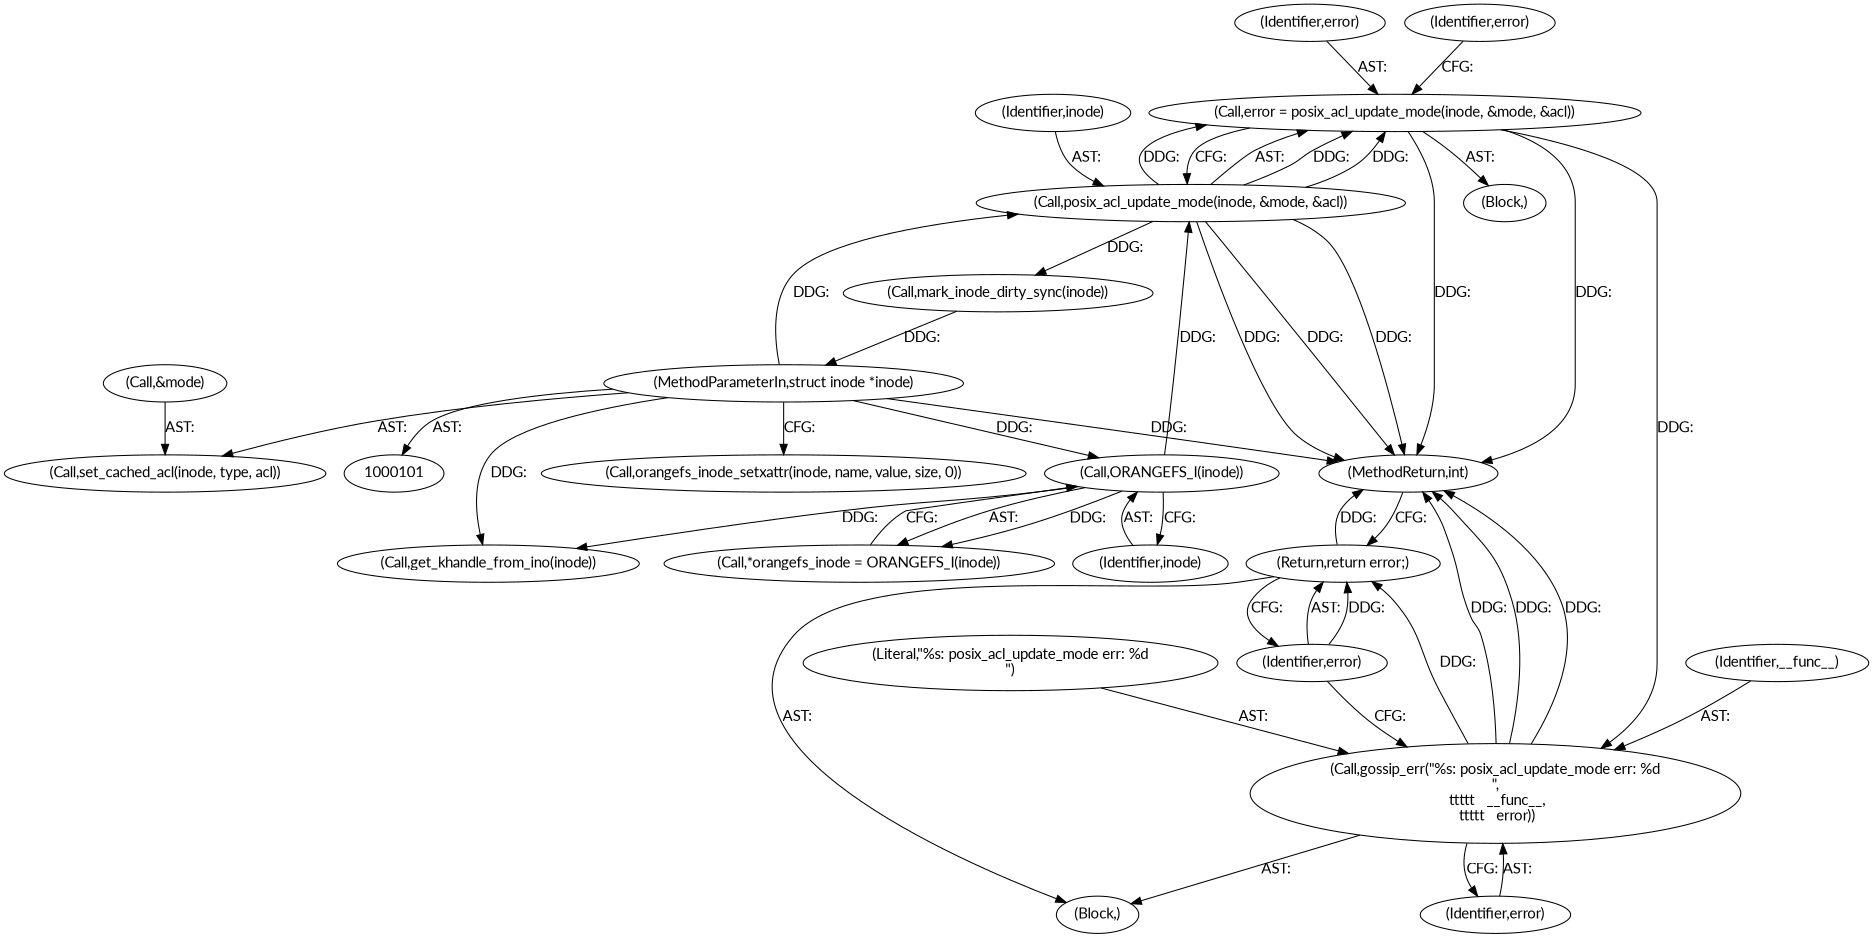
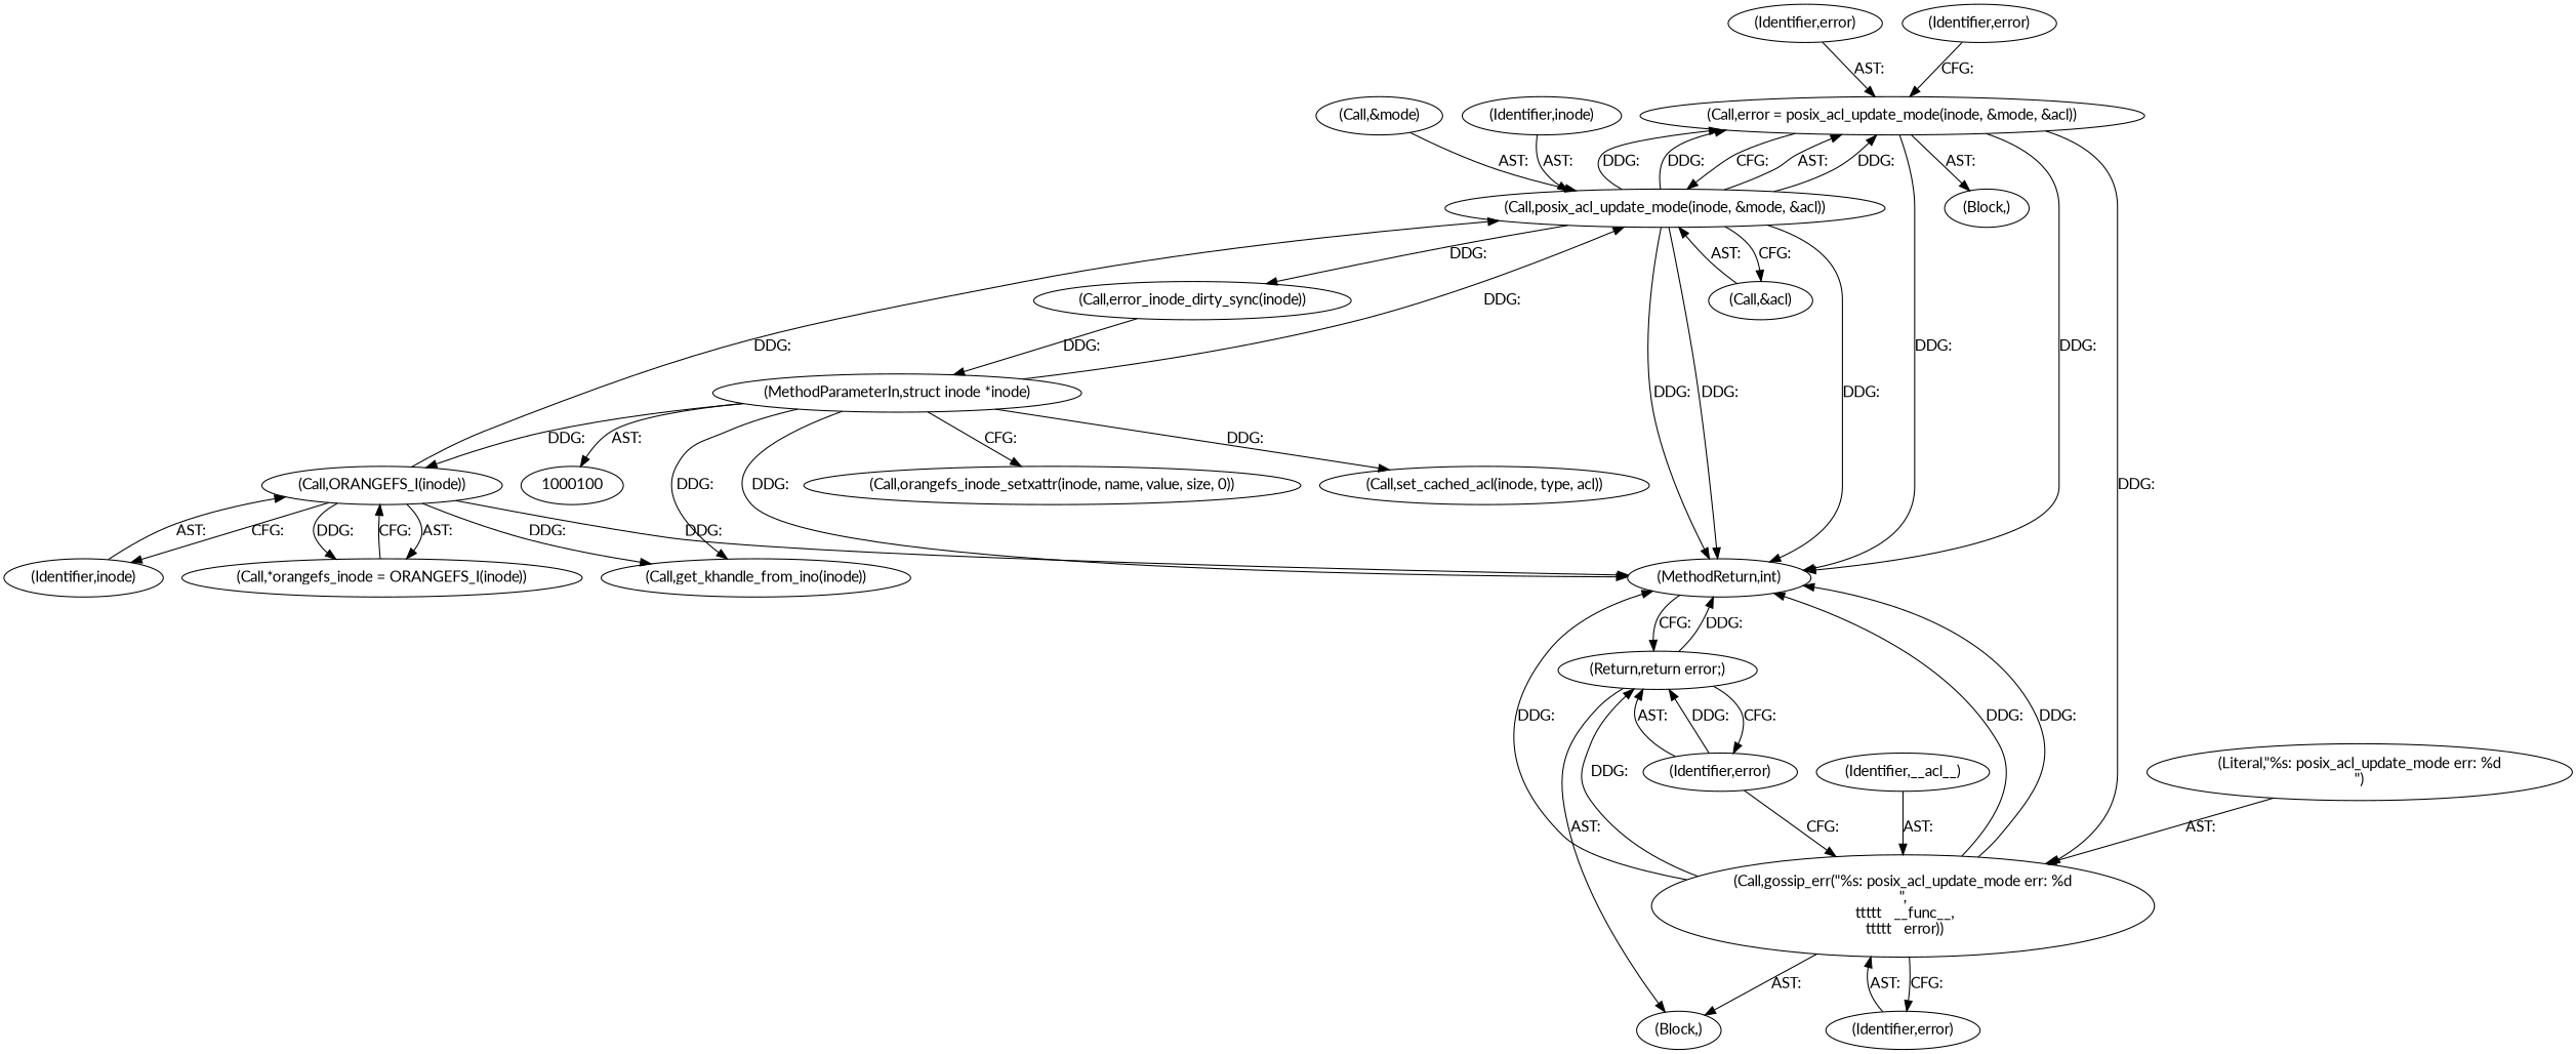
  digraph {
    fontname=Lato
    node [fontname=Lato]
    edge [fontname=Lato]
    n1 [label="(Call,error = posix_acl_update_mode(inode, &mode, &acl))"]
    n2 [label="(Call,posix_acl_update_mode(inode, &mode, &acl))"]
    n3 [label="(Call,gossip_err(\"%s: posix_acl_update_mode err: %d\n\",\n \t\t\t\t\t   __func__,\n \t\t\t\t\t   error))"]
    n4 [label="(Block,)"]
    n5 [label="(MethodReturn,int)"]
-   n7 [label="(Call,mark_inode_dirty_sync(inode))"]
+   n6 [label="(Call,&acl)"]
+   n7 [label="(Call,error_inode_dirty_sync(inode))"]
    n8 [label="(Return,return error;)"]
    n9 [label="(Block,)"]
    n10 [label="(Identifier,error)"]
    n11 [label="(MethodParameterIn,struct inode *inode)"]
    n12 [label="(Call,ORANGEFS_I(inode))"]
    n13 [label="(Call,get_khandle_from_ino(inode))"]
    n14 [label="(Call,*orangefs_inode = ORANGEFS_I(inode))"]
    n15 [label="(Identifier,inode)"]
    n16 [label="(Call,orangefs_inode_setxattr(inode, name, value, size, 0))"]
    n17 [label="(Call,set_cached_acl(inode, type, acl))"]
-   1000101
+   1000101 [label=1000100]
    n19 [label="(Identifier,error)"]
-   n20 [label="(Identifier,__func__)"]
+   n20 [label="(Identifier,__acl__)"]
    n21 [label="(Call,&mode)"]
    n22 [label="(Identifier,inode)"]
    n23 [label="(Identifier,error)"]
    n24 [label="(Literal,\"%s: posix_acl_update_mode err: %d\n\")"]
    n25 [label="(Identifier,error)"]
    n1 -> n2 [label="CFG: "]
    n1 -> n3 [label="DDG: "]
    n1 -> n4 [label="AST: "]
    n1 -> n5 [label="DDG: "]
    n1 -> n5 [label="DDG: "]
    n2 -> n1 [label="AST: "]
    n2 -> n1 [label="DDG: "]
    n2 -> n1 [label="DDG: "]
    n2 -> n1 [label="DDG: "]
    n2 -> n5 [label="DDG: "]
    n2 -> n5 [label="DDG: "]
    n2 -> n5 [label="DDG: "]
+   n2 -> n6 [label="CFG: "]
    n2 -> n7 [label="DDG: "]
    n3 -> n5 [label="DDG: "]
    n3 -> n5 [label="DDG: "]
    n3 -> n5 [label="DDG: "]
    n3 -> n8 [label="DDG: "]
    n3 -> n9 [label="AST: "]
    n3 -> n10 [label="CFG: "]
    n5 -> n8 [label="CFG: "]
+   n6 -> n2 [label="AST: "]
    n7 -> n11 [label="DDG: "]
    n8 -> n5 [label="DDG: "]
    n8 -> n9 [label="AST: "]
    n8 -> n19 [label="CFG: "]
    n10 -> n3 [label="AST: "]
    n11 -> n2 [label="DDG: "]
    n11 -> n5 [label="DDG: "]
    n11 -> n12 [label="DDG: "]
    n11 -> n13 [label="DDG: "]
    n11 -> n16 [label="CFG: "]
-   n11 -> n17 [label="AST: "]
+   n11 -> n17 [label="DDG: "]
    n11 -> 1000101 [label="AST: "]
    n12 -> n2 [label="DDG: "]
+   n12 -> n5 [label="DDG: "]
    n12 -> n13 [label="DDG: "]
    n12 -> n14 [label="AST: "]
    n12 -> n14 [label="DDG: "]
    n12 -> n15 [label="CFG: "]
    n14 -> n12 [label="CFG: "]
    n15 -> n12 [label="AST: "]
    n19 -> n3 [label="CFG: "]
    n19 -> n8 [label="AST: "]
    n19 -> n8 [label="DDG: "]
    n20 -> n3 [label="AST: "]
-   n21 -> n17 [label="AST: "]
+   n21 -> n2 [label="AST: "]
    n22 -> n2 [label="AST: "]
    n23 -> n1 [label="AST: "]
    n24 -> n3 [label="AST: "]
    n25 -> n1 [label="CFG: "]
  }
